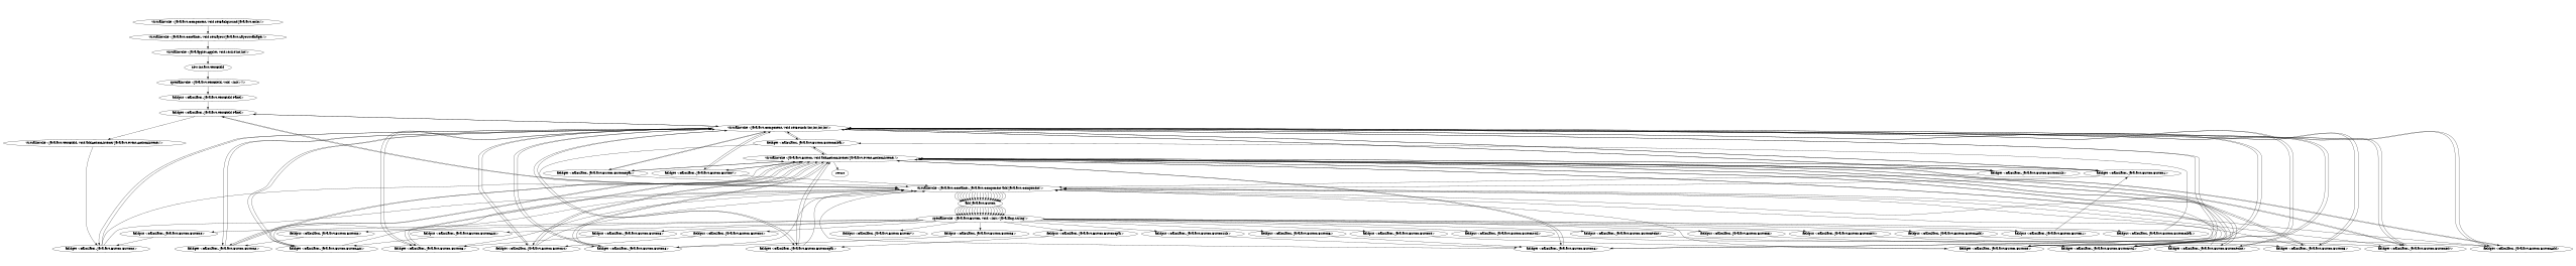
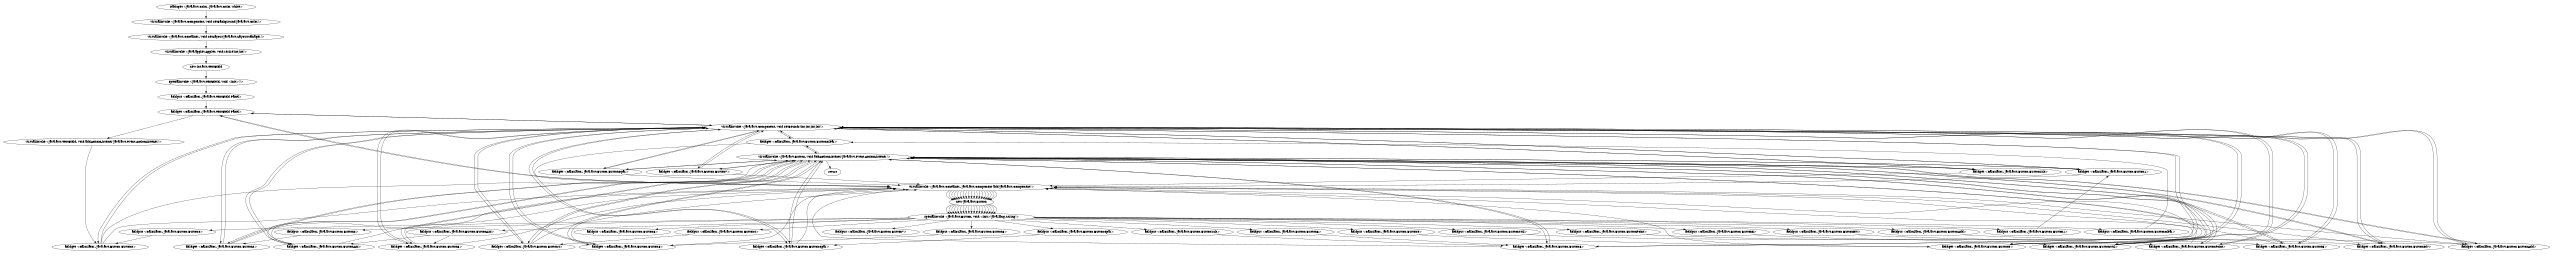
  digraph {
+   "staticget <java.awt.Color: java.awt.Color white>"
    "virtualinvoke <java.awt.Component: void setBackground(java.awt.Color)>"
    "virtualinvoke <java.awt.Container: void setLayout(java.awt.LayoutManager)>"
    "virtualinvoke <java.applet.Applet: void resize(int,int)>"
    n5 [label="new int.awt.TextField"]
    "specialinvoke <java.awt.TextField: void <init>()>"
    "fieldput <Calculator: java.awt.TextField Panel>"
    "fieldget <Calculator: java.awt.TextField Panel>"
    "virtualinvoke <java.awt.Component: void setBounds(int,int,int,int)>"
    "virtualinvoke <java.awt.Container: java.awt.Component add(java.awt.Component)>"
    "virtualinvoke <java.awt.TextField: void addActionListener(java.awt.event.ActionListener)>"
    "fieldget <Calculator: java.awt.Button Button0>"
    "fieldget <Calculator: java.awt.Button Button1>"
    "fieldget <Calculator: java.awt.Button Button2>"
    "fieldget <Calculator: java.awt.Button Button3>"
    "fieldget <Calculator: java.awt.Button Button4>"
    "fieldget <Calculator: java.awt.Button Button5>"
    "fieldget <Calculator: java.awt.Button Button6>"
    "fieldget <Calculator: java.awt.Button Button7>"
    "fieldget <Calculator: java.awt.Button Button8>"
    "fieldget <Calculator: java.awt.Button Button9>"
    "fieldget <Calculator: java.awt.Button ButtonDiv>"
    "fieldget <Calculator: java.awt.Button ButtonMul>"
    "fieldget <Calculator: java.awt.Button ButtonAdd>"
    "fieldget <Calculator: java.awt.Button ButtonSub>"
    "fieldget <Calculator: java.awt.Button ButtonAss>"
    "fieldget <Calculator: java.awt.Button ButtonOpar>"
    "fieldget <Calculator: java.awt.Button ButtonCpar>"
    "fieldget <Calculator: java.awt.Button ButtonPoint>"
    "fieldget <Calculator: java.awt.Button ButtonClear>"
-   "new java.awt.Button" [label="add java.awt.Button"]
+   "new java.awt.Button"
    "virtualinvoke <java.awt.Button: void addActionListener(java.awt.event.ActionListener)>"
    "specialinvoke <java.awt.Button: void <init>(java.lang.String)>"
    "fieldput <Calculator: java.awt.Button Button0>"
    "fieldput <Calculator: java.awt.Button Button1>"
    "fieldput <Calculator: java.awt.Button Button2>"
    "fieldput <Calculator: java.awt.Button Button3>"
    "fieldput <Calculator: java.awt.Button Button4>"
    "fieldput <Calculator: java.awt.Button Button5>"
    "fieldput <Calculator: java.awt.Button Button6>"
    "fieldput <Calculator: java.awt.Button Button7>"
    "fieldput <Calculator: java.awt.Button Button8>"
    "fieldput <Calculator: java.awt.Button Button9>"
    "fieldput <Calculator: java.awt.Button ButtonDiv>"
    "fieldput <Calculator: java.awt.Button ButtonMul>"
    "fieldput <Calculator: java.awt.Button ButtonAdd>"
    "fieldput <Calculator: java.awt.Button ButtonSub>"
    "fieldput <Calculator: java.awt.Button ButtonAss>"
    "fieldput <Calculator: java.awt.Button ButtonCpar>"
    "fieldput <Calculator: java.awt.Button ButtonPoint>"
    "fieldput <Calculator: java.awt.Button ButtonClear>"
    return
+   "staticget <java.awt.Color: java.awt.Color white>" -> "virtualinvoke <java.awt.Component: void setBackground(java.awt.Color)>"
    "virtualinvoke <java.awt.Component: void setBackground(java.awt.Color)>" -> "virtualinvoke <java.awt.Container: void setLayout(java.awt.LayoutManager)>"
    "virtualinvoke <java.awt.Container: void setLayout(java.awt.LayoutManager)>" -> "virtualinvoke <java.applet.Applet: void resize(int,int)>"
    "virtualinvoke <java.applet.Applet: void resize(int,int)>" -> n5
    n5 -> "specialinvoke <java.awt.TextField: void <init>()>"
    "specialinvoke <java.awt.TextField: void <init>()>" -> "fieldput <Calculator: java.awt.TextField Panel>"
    "fieldput <Calculator: java.awt.TextField Panel>" -> "fieldget <Calculator: java.awt.TextField Panel>"
    "fieldget <Calculator: java.awt.TextField Panel>" -> "virtualinvoke <java.awt.Component: void setBounds(int,int,int,int)>"
    "fieldget <Calculator: java.awt.TextField Panel>" -> "virtualinvoke <java.awt.Container: java.awt.Component add(java.awt.Component)>"
    "fieldget <Calculator: java.awt.TextField Panel>" -> "virtualinvoke <java.awt.TextField: void addActionListener(java.awt.event.ActionListener)>"
    "virtualinvoke <java.awt.Component: void setBounds(int,int,int,int)>" -> "fieldget <Calculator: java.awt.TextField Panel>"
    "virtualinvoke <java.awt.Component: void setBounds(int,int,int,int)>" -> "fieldget <Calculator: java.awt.Button Button0>"
    "virtualinvoke <java.awt.Component: void setBounds(int,int,int,int)>" -> "fieldget <Calculator: java.awt.Button Button1>"
    "virtualinvoke <java.awt.Component: void setBounds(int,int,int,int)>" -> "fieldget <Calculator: java.awt.Button Button2>"
    "virtualinvoke <java.awt.Component: void setBounds(int,int,int,int)>" -> "fieldget <Calculator: java.awt.Button Button3>"
    "virtualinvoke <java.awt.Component: void setBounds(int,int,int,int)>" -> "fieldget <Calculator: java.awt.Button Button4>"
    "virtualinvoke <java.awt.Component: void setBounds(int,int,int,int)>" -> "fieldget <Calculator: java.awt.Button Button5>"
    "virtualinvoke <java.awt.Component: void setBounds(int,int,int,int)>" -> "fieldget <Calculator: java.awt.Button Button6>"
    "virtualinvoke <java.awt.Component: void setBounds(int,int,int,int)>" -> "fieldget <Calculator: java.awt.Button Button7>"
    "virtualinvoke <java.awt.Component: void setBounds(int,int,int,int)>" -> "fieldget <Calculator: java.awt.Button Button8>"
    "virtualinvoke <java.awt.Component: void setBounds(int,int,int,int)>" -> "fieldget <Calculator: java.awt.Button Button9>"
    "virtualinvoke <java.awt.Component: void setBounds(int,int,int,int)>" -> "fieldget <Calculator: java.awt.Button ButtonDiv>"
    "virtualinvoke <java.awt.Component: void setBounds(int,int,int,int)>" -> "fieldget <Calculator: java.awt.Button ButtonMul>"
    "virtualinvoke <java.awt.Component: void setBounds(int,int,int,int)>" -> "fieldget <Calculator: java.awt.Button ButtonAdd>"
    "virtualinvoke <java.awt.Component: void setBounds(int,int,int,int)>" -> "fieldget <Calculator: java.awt.Button ButtonSub>"
    "virtualinvoke <java.awt.Component: void setBounds(int,int,int,int)>" -> "fieldget <Calculator: java.awt.Button ButtonAss>"
    "virtualinvoke <java.awt.Component: void setBounds(int,int,int,int)>" -> "fieldget <Calculator: java.awt.Button ButtonOpar>"
    "virtualinvoke <java.awt.Component: void setBounds(int,int,int,int)>" -> "fieldget <Calculator: java.awt.Button ButtonCpar>"
    "virtualinvoke <java.awt.Component: void setBounds(int,int,int,int)>" -> "fieldget <Calculator: java.awt.Button ButtonPoint>"
    "virtualinvoke <java.awt.Component: void setBounds(int,int,int,int)>" -> "fieldget <Calculator: java.awt.Button ButtonClear>"
    "virtualinvoke <java.awt.Container: java.awt.Component add(java.awt.Component)>" -> "fieldget <Calculator: java.awt.TextField Panel>"
    "virtualinvoke <java.awt.Container: java.awt.Component add(java.awt.Component)>" -> "new java.awt.Button"
    "virtualinvoke <java.awt.Container: java.awt.Component add(java.awt.Component)>" -> "new java.awt.Button"
    "virtualinvoke <java.awt.Container: java.awt.Component add(java.awt.Component)>" -> "new java.awt.Button"
    "virtualinvoke <java.awt.Container: java.awt.Component add(java.awt.Component)>" -> "new java.awt.Button"
    "virtualinvoke <java.awt.Container: java.awt.Component add(java.awt.Component)>" -> "new java.awt.Button"
    "virtualinvoke <java.awt.Container: java.awt.Component add(java.awt.Component)>" -> "new java.awt.Button"
    "virtualinvoke <java.awt.Container: java.awt.Component add(java.awt.Component)>" -> "new java.awt.Button"
    "virtualinvoke <java.awt.Container: java.awt.Component add(java.awt.Component)>" -> "new java.awt.Button"
    "virtualinvoke <java.awt.Container: java.awt.Component add(java.awt.Component)>" -> "new java.awt.Button"
    "virtualinvoke <java.awt.Container: java.awt.Component add(java.awt.Component)>" -> "new java.awt.Button"
    "virtualinvoke <java.awt.Container: java.awt.Component add(java.awt.Component)>" -> "new java.awt.Button"
    "virtualinvoke <java.awt.Container: java.awt.Component add(java.awt.Component)>" -> "new java.awt.Button"
    "virtualinvoke <java.awt.Container: java.awt.Component add(java.awt.Component)>" -> "new java.awt.Button"
    "virtualinvoke <java.awt.Container: java.awt.Component add(java.awt.Component)>" -> "new java.awt.Button"
    "virtualinvoke <java.awt.Container: java.awt.Component add(java.awt.Component)>" -> "new java.awt.Button"
    "virtualinvoke <java.awt.Container: java.awt.Component add(java.awt.Component)>" -> "new java.awt.Button"
    "virtualinvoke <java.awt.Container: java.awt.Component add(java.awt.Component)>" -> "new java.awt.Button"
    "virtualinvoke <java.awt.Container: java.awt.Component add(java.awt.Component)>" -> "new java.awt.Button"
    "virtualinvoke <java.awt.Container: java.awt.Component add(java.awt.Component)>" -> "new java.awt.Button"
    "virtualinvoke <java.awt.TextField: void addActionListener(java.awt.event.ActionListener)>" -> "fieldget <Calculator: java.awt.Button Button0>"
    "fieldget <Calculator: java.awt.Button Button0>" -> "virtualinvoke <java.awt.Component: void setBounds(int,int,int,int)>"
    "fieldget <Calculator: java.awt.Button Button0>" -> "virtualinvoke <java.awt.Container: java.awt.Component add(java.awt.Component)>"
    "fieldget <Calculator: java.awt.Button Button0>" -> "virtualinvoke <java.awt.Button: void addActionListener(java.awt.event.ActionListener)>"
    "fieldget <Calculator: java.awt.Button Button1>" -> "virtualinvoke <java.awt.Component: void setBounds(int,int,int,int)>"
    "fieldget <Calculator: java.awt.Button Button1>" -> "virtualinvoke <java.awt.Container: java.awt.Component add(java.awt.Component)>"
    "fieldget <Calculator: java.awt.Button Button1>" -> "virtualinvoke <java.awt.Button: void addActionListener(java.awt.event.ActionListener)>"
    "fieldget <Calculator: java.awt.Button Button2>" -> "virtualinvoke <java.awt.Component: void setBounds(int,int,int,int)>"
    "fieldget <Calculator: java.awt.Button Button2>" -> "virtualinvoke <java.awt.Container: java.awt.Component add(java.awt.Component)>"
    "fieldget <Calculator: java.awt.Button Button2>" -> "virtualinvoke <java.awt.Button: void addActionListener(java.awt.event.ActionListener)>"
    "fieldget <Calculator: java.awt.Button Button3>" -> "virtualinvoke <java.awt.Component: void setBounds(int,int,int,int)>"
    "fieldget <Calculator: java.awt.Button Button3>" -> "virtualinvoke <java.awt.Container: java.awt.Component add(java.awt.Component)>"
    "fieldget <Calculator: java.awt.Button Button3>" -> "virtualinvoke <java.awt.Button: void addActionListener(java.awt.event.ActionListener)>"
    "fieldget <Calculator: java.awt.Button Button4>" -> "virtualinvoke <java.awt.Component: void setBounds(int,int,int,int)>"
    "fieldget <Calculator: java.awt.Button Button4>" -> "virtualinvoke <java.awt.Container: java.awt.Component add(java.awt.Component)>"
    "fieldget <Calculator: java.awt.Button Button4>" -> "virtualinvoke <java.awt.Button: void addActionListener(java.awt.event.ActionListener)>"
    "fieldget <Calculator: java.awt.Button Button5>" -> "virtualinvoke <java.awt.Component: void setBounds(int,int,int,int)>"
    "fieldget <Calculator: java.awt.Button Button5>" -> "virtualinvoke <java.awt.Container: java.awt.Component add(java.awt.Component)>"
    "fieldget <Calculator: java.awt.Button Button5>" -> "virtualinvoke <java.awt.Button: void addActionListener(java.awt.event.ActionListener)>"
    "fieldget <Calculator: java.awt.Button Button6>" -> "virtualinvoke <java.awt.Component: void setBounds(int,int,int,int)>"
    "fieldget <Calculator: java.awt.Button Button6>" -> "virtualinvoke <java.awt.Container: java.awt.Component add(java.awt.Component)>"
    "fieldget <Calculator: java.awt.Button Button6>" -> "virtualinvoke <java.awt.Button: void addActionListener(java.awt.event.ActionListener)>"
    "fieldget <Calculator: java.awt.Button Button7>" -> "virtualinvoke <java.awt.Component: void setBounds(int,int,int,int)>"
    "fieldget <Calculator: java.awt.Button Button7>" -> "virtualinvoke <java.awt.Container: java.awt.Component add(java.awt.Component)>"
    "fieldget <Calculator: java.awt.Button Button7>" -> "virtualinvoke <java.awt.Button: void addActionListener(java.awt.event.ActionListener)>"
    "fieldget <Calculator: java.awt.Button Button8>" -> "virtualinvoke <java.awt.Component: void setBounds(int,int,int,int)>"
    "fieldget <Calculator: java.awt.Button Button8>" -> "virtualinvoke <java.awt.Container: java.awt.Component add(java.awt.Component)>"
    "fieldget <Calculator: java.awt.Button Button8>" -> "virtualinvoke <java.awt.Button: void addActionListener(java.awt.event.ActionListener)>"
    "fieldget <Calculator: java.awt.Button Button9>" -> "virtualinvoke <java.awt.Component: void setBounds(int,int,int,int)>"
    "fieldget <Calculator: java.awt.Button Button9>" -> "virtualinvoke <java.awt.Container: java.awt.Component add(java.awt.Component)>"
    "fieldget <Calculator: java.awt.Button Button9>" -> "virtualinvoke <java.awt.Button: void addActionListener(java.awt.event.ActionListener)>"
    "fieldget <Calculator: java.awt.Button ButtonDiv>" -> "virtualinvoke <java.awt.Component: void setBounds(int,int,int,int)>"
    "fieldget <Calculator: java.awt.Button ButtonDiv>" -> "virtualinvoke <java.awt.Container: java.awt.Component add(java.awt.Component)>"
    "fieldget <Calculator: java.awt.Button ButtonDiv>" -> "virtualinvoke <java.awt.Button: void addActionListener(java.awt.event.ActionListener)>"
    "fieldget <Calculator: java.awt.Button ButtonMul>" -> "virtualinvoke <java.awt.Component: void setBounds(int,int,int,int)>"
    "fieldget <Calculator: java.awt.Button ButtonMul>" -> "virtualinvoke <java.awt.Container: java.awt.Component add(java.awt.Component)>"
    "fieldget <Calculator: java.awt.Button ButtonMul>" -> "virtualinvoke <java.awt.Button: void addActionListener(java.awt.event.ActionListener)>"
    "fieldget <Calculator: java.awt.Button ButtonAdd>" -> "virtualinvoke <java.awt.Component: void setBounds(int,int,int,int)>"
    "fieldget <Calculator: java.awt.Button ButtonAdd>" -> "virtualinvoke <java.awt.Container: java.awt.Component add(java.awt.Component)>"
    "fieldget <Calculator: java.awt.Button ButtonAdd>" -> "virtualinvoke <java.awt.Button: void addActionListener(java.awt.event.ActionListener)>"
    "fieldget <Calculator: java.awt.Button ButtonSub>" -> "virtualinvoke <java.awt.Component: void setBounds(int,int,int,int)>"
    "fieldget <Calculator: java.awt.Button ButtonSub>" -> "virtualinvoke <java.awt.Container: java.awt.Component add(java.awt.Component)>"
    "fieldget <Calculator: java.awt.Button ButtonSub>" -> "virtualinvoke <java.awt.Button: void addActionListener(java.awt.event.ActionListener)>"
    "fieldget <Calculator: java.awt.Button ButtonAss>" -> "virtualinvoke <java.awt.Component: void setBounds(int,int,int,int)>"
    "fieldget <Calculator: java.awt.Button ButtonAss>" -> "virtualinvoke <java.awt.Container: java.awt.Component add(java.awt.Component)>"
    "fieldget <Calculator: java.awt.Button ButtonAss>" -> "virtualinvoke <java.awt.Button: void addActionListener(java.awt.event.ActionListener)>"
    "fieldget <Calculator: java.awt.Button ButtonOpar>" -> "virtualinvoke <java.awt.Component: void setBounds(int,int,int,int)>"
    "fieldget <Calculator: java.awt.Button ButtonOpar>" -> "virtualinvoke <java.awt.Container: java.awt.Component add(java.awt.Component)>"
    "fieldget <Calculator: java.awt.Button ButtonOpar>" -> "virtualinvoke <java.awt.Button: void addActionListener(java.awt.event.ActionListener)>"
    "fieldget <Calculator: java.awt.Button ButtonCpar>" -> "virtualinvoke <java.awt.Component: void setBounds(int,int,int,int)>"
    "fieldget <Calculator: java.awt.Button ButtonCpar>" -> "virtualinvoke <java.awt.Container: java.awt.Component add(java.awt.Component)>"
    "fieldget <Calculator: java.awt.Button ButtonCpar>" -> "virtualinvoke <java.awt.Button: void addActionListener(java.awt.event.ActionListener)>"
    "fieldget <Calculator: java.awt.Button ButtonPoint>" -> "virtualinvoke <java.awt.Component: void setBounds(int,int,int,int)>"
    "fieldget <Calculator: java.awt.Button ButtonPoint>" -> "virtualinvoke <java.awt.Container: java.awt.Component add(java.awt.Component)>"
    "fieldget <Calculator: java.awt.Button ButtonPoint>" -> "virtualinvoke <java.awt.Button: void addActionListener(java.awt.event.ActionListener)>"
    "fieldget <Calculator: java.awt.Button ButtonClear>" -> "virtualinvoke <java.awt.Component: void setBounds(int,int,int,int)>"
    "fieldget <Calculator: java.awt.Button ButtonClear>" -> "virtualinvoke <java.awt.Container: java.awt.Component add(java.awt.Component)>"
    "fieldget <Calculator: java.awt.Button ButtonClear>" -> "virtualinvoke <java.awt.Button: void addActionListener(java.awt.event.ActionListener)>"
    "new java.awt.Button" -> "specialinvoke <java.awt.Button: void <init>(java.lang.String)>"
    "new java.awt.Button" -> "specialinvoke <java.awt.Button: void <init>(java.lang.String)>"
    "new java.awt.Button" -> "specialinvoke <java.awt.Button: void <init>(java.lang.String)>"
    "new java.awt.Button" -> "specialinvoke <java.awt.Button: void <init>(java.lang.String)>"
    "new java.awt.Button" -> "specialinvoke <java.awt.Button: void <init>(java.lang.String)>"
    "new java.awt.Button" -> "specialinvoke <java.awt.Button: void <init>(java.lang.String)>"
    "new java.awt.Button" -> "specialinvoke <java.awt.Button: void <init>(java.lang.String)>"
    "new java.awt.Button" -> "specialinvoke <java.awt.Button: void <init>(java.lang.String)>"
    "new java.awt.Button" -> "specialinvoke <java.awt.Button: void <init>(java.lang.String)>"
    "new java.awt.Button" -> "specialinvoke <java.awt.Button: void <init>(java.lang.String)>"
    "new java.awt.Button" -> "specialinvoke <java.awt.Button: void <init>(java.lang.String)>"
    "new java.awt.Button" -> "specialinvoke <java.awt.Button: void <init>(java.lang.String)>"
    "new java.awt.Button" -> "specialinvoke <java.awt.Button: void <init>(java.lang.String)>"
    "new java.awt.Button" -> "specialinvoke <java.awt.Button: void <init>(java.lang.String)>"
    "new java.awt.Button" -> "specialinvoke <java.awt.Button: void <init>(java.lang.String)>"
    "new java.awt.Button" -> "specialinvoke <java.awt.Button: void <init>(java.lang.String)>"
    "new java.awt.Button" -> "specialinvoke <java.awt.Button: void <init>(java.lang.String)>"
    "new java.awt.Button" -> "specialinvoke <java.awt.Button: void <init>(java.lang.String)>"
    "new java.awt.Button" -> "specialinvoke <java.awt.Button: void <init>(java.lang.String)>"
    "virtualinvoke <java.awt.Button: void addActionListener(java.awt.event.ActionListener)>" -> "fieldget <Calculator: java.awt.Button Button1>"
    "virtualinvoke <java.awt.Button: void addActionListener(java.awt.event.ActionListener)>" -> "fieldget <Calculator: java.awt.Button Button2>"
    "virtualinvoke <java.awt.Button: void addActionListener(java.awt.event.ActionListener)>" -> "fieldget <Calculator: java.awt.Button Button3>"
    "virtualinvoke <java.awt.Button: void addActionListener(java.awt.event.ActionListener)>" -> "fieldget <Calculator: java.awt.Button Button4>"
    "virtualinvoke <java.awt.Button: void addActionListener(java.awt.event.ActionListener)>" -> "fieldget <Calculator: java.awt.Button Button5>"
    "virtualinvoke <java.awt.Button: void addActionListener(java.awt.event.ActionListener)>" -> "fieldget <Calculator: java.awt.Button Button6>"
    "virtualinvoke <java.awt.Button: void addActionListener(java.awt.event.ActionListener)>" -> "fieldget <Calculator: java.awt.Button Button7>"
    "virtualinvoke <java.awt.Button: void addActionListener(java.awt.event.ActionListener)>" -> "fieldget <Calculator: java.awt.Button Button8>"
    "virtualinvoke <java.awt.Button: void addActionListener(java.awt.event.ActionListener)>" -> "fieldget <Calculator: java.awt.Button Button9>"
    "virtualinvoke <java.awt.Button: void addActionListener(java.awt.event.ActionListener)>" -> "fieldget <Calculator: java.awt.Button ButtonDiv>"
    "virtualinvoke <java.awt.Button: void addActionListener(java.awt.event.ActionListener)>" -> "fieldget <Calculator: java.awt.Button ButtonMul>"
    "virtualinvoke <java.awt.Button: void addActionListener(java.awt.event.ActionListener)>" -> "fieldget <Calculator: java.awt.Button ButtonAdd>"
    "virtualinvoke <java.awt.Button: void addActionListener(java.awt.event.ActionListener)>" -> "fieldget <Calculator: java.awt.Button ButtonSub>"
    "virtualinvoke <java.awt.Button: void addActionListener(java.awt.event.ActionListener)>" -> "fieldget <Calculator: java.awt.Button ButtonAss>"
    "virtualinvoke <java.awt.Button: void addActionListener(java.awt.event.ActionListener)>" -> "fieldget <Calculator: java.awt.Button ButtonOpar>"
    "virtualinvoke <java.awt.Button: void addActionListener(java.awt.event.ActionListener)>" -> "fieldget <Calculator: java.awt.Button ButtonCpar>"
    "virtualinvoke <java.awt.Button: void addActionListener(java.awt.event.ActionListener)>" -> "fieldget <Calculator: java.awt.Button ButtonPoint>"
    "virtualinvoke <java.awt.Button: void addActionListener(java.awt.event.ActionListener)>" -> "fieldget <Calculator: java.awt.Button ButtonClear>"
    "virtualinvoke <java.awt.Button: void addActionListener(java.awt.event.ActionListener)>" -> return
    "specialinvoke <java.awt.Button: void <init>(java.lang.String)>" -> "fieldput <Calculator: java.awt.Button Button0>"
    "specialinvoke <java.awt.Button: void <init>(java.lang.String)>" -> "fieldput <Calculator: java.awt.Button Button1>"
    "specialinvoke <java.awt.Button: void <init>(java.lang.String)>" -> "fieldput <Calculator: java.awt.Button Button2>"
    "specialinvoke <java.awt.Button: void <init>(java.lang.String)>" -> "fieldput <Calculator: java.awt.Button Button3>"
    "specialinvoke <java.awt.Button: void <init>(java.lang.String)>" -> "fieldput <Calculator: java.awt.Button Button4>"
    "specialinvoke <java.awt.Button: void <init>(java.lang.String)>" -> "fieldput <Calculator: java.awt.Button Button5>"
    "specialinvoke <java.awt.Button: void <init>(java.lang.String)>" -> "fieldput <Calculator: java.awt.Button Button6>"
    "specialinvoke <java.awt.Button: void <init>(java.lang.String)>" -> "fieldput <Calculator: java.awt.Button Button7>"
    "specialinvoke <java.awt.Button: void <init>(java.lang.String)>" -> "fieldput <Calculator: java.awt.Button Button8>"
    "specialinvoke <java.awt.Button: void <init>(java.lang.String)>" -> "fieldput <Calculator: java.awt.Button Button9>"
    "specialinvoke <java.awt.Button: void <init>(java.lang.String)>" -> "fieldput <Calculator: java.awt.Button ButtonDiv>"
    "specialinvoke <java.awt.Button: void <init>(java.lang.String)>" -> "fieldput <Calculator: java.awt.Button ButtonMul>"
    "specialinvoke <java.awt.Button: void <init>(java.lang.String)>" -> "fieldput <Calculator: java.awt.Button ButtonAdd>"
    "specialinvoke <java.awt.Button: void <init>(java.lang.String)>" -> "fieldput <Calculator: java.awt.Button ButtonSub>"
    "specialinvoke <java.awt.Button: void <init>(java.lang.String)>" -> "fieldput <Calculator: java.awt.Button ButtonAss>"
    "specialinvoke <java.awt.Button: void <init>(java.lang.String)>" -> "fieldput <Calculator: java.awt.Button ButtonCpar>"
    "specialinvoke <java.awt.Button: void <init>(java.lang.String)>" -> "fieldput <Calculator: java.awt.Button ButtonPoint>"
    "specialinvoke <java.awt.Button: void <init>(java.lang.String)>" -> "fieldput <Calculator: java.awt.Button ButtonClear>"
    "fieldput <Calculator: java.awt.Button Button0>" -> "fieldget <Calculator: java.awt.Button Button0>"
    "fieldput <Calculator: java.awt.Button Button1>" -> "fieldget <Calculator: java.awt.Button Button1>"
    "fieldput <Calculator: java.awt.Button Button2>" -> "fieldget <Calculator: java.awt.Button Button2>"
-   "fieldput <Calculator: java.awt.Button Button3>" -> "fieldget <Calculator: java.awt.Button Button3>"
+   "fieldput <Calculator: java.awt.Button ButtonAss>" -> "fieldget <Calculator: java.awt.Button Button3>"
    "fieldput <Calculator: java.awt.Button Button4>" -> "fieldget <Calculator: java.awt.Button Button4>"
    "fieldput <Calculator: java.awt.Button Button5>" -> "fieldget <Calculator: java.awt.Button Button5>"
    "fieldput <Calculator: java.awt.Button Button6>" -> "fieldget <Calculator: java.awt.Button Button6>"
    "fieldput <Calculator: java.awt.Button Button8>" -> "fieldget <Calculator: java.awt.Button Button8>"
    "fieldput <Calculator: java.awt.Button Button9>" -> "fieldget <Calculator: java.awt.Button Button9>"
    "fieldput <Calculator: java.awt.Button ButtonDiv>" -> "fieldget <Calculator: java.awt.Button ButtonDiv>"
    "fieldput <Calculator: java.awt.Button ButtonMul>" -> "fieldget <Calculator: java.awt.Button ButtonMul>"
    "fieldput <Calculator: java.awt.Button ButtonAdd>" -> "fieldget <Calculator: java.awt.Button ButtonAdd>"
    "fieldput <Calculator: java.awt.Button ButtonSub>" -> "fieldget <Calculator: java.awt.Button Button6>"
    "fieldput <Calculator: java.awt.Button ButtonAss>" -> "fieldget <Calculator: java.awt.Button ButtonAss>"
    "fieldput <Calculator: java.awt.Button ButtonCpar>" -> "fieldget <Calculator: java.awt.Button ButtonCpar>"
    "fieldput <Calculator: java.awt.Button ButtonPoint>" -> "fieldget <Calculator: java.awt.Button ButtonPoint>"
    "fieldput <Calculator: java.awt.Button ButtonClear>" -> "fieldget <Calculator: java.awt.Button ButtonClear>"
  }
